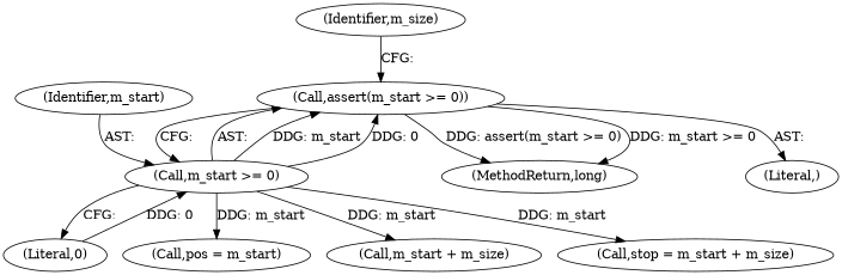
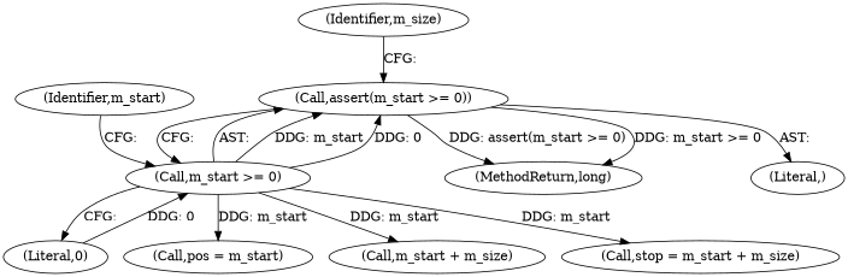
  digraph {
    n1 [label="(Call,assert(m_start >= 0))"]
    n2 [label="(Call,m_start >= 0)"]
    n3 [label="(MethodReturn,long)"]
    n4 [label="(Literal,)"]
    n5 [label="(Literal,0)"]
    n6 [label="(Call,pos = m_start)"]
    n7 [label="(Call,m_start + m_size)"]
    n8 [label="(Call,stop = m_start + m_size)"]
    n9 [label="(Identifier,m_size)"]
    n10 [label="(Identifier,m_start)"]
    n1 -> n2 [label="CFG: "]
    n1 -> n3 [label="DDG: m_start >= 0"]
    n1 -> n3 [label="DDG: assert(m_start >= 0)"]
    n1 -> n4 [label="AST: "]
    n2 -> n1 [label="AST: "]
    n2 -> n1 [label="DDG: m_start"]
    n2 -> n1 [label="DDG: 0"]
    n2 -> n5 [label="CFG: "]
    n2 -> n6 [label="DDG: m_start"]
    n2 -> n7 [label="DDG: m_start"]
    n2 -> n8 [label="DDG: m_start"]
    n5 -> n2 [label="DDG: 0"]
    n9 -> n1 [label="CFG: "]
-   n10 -> n2 [label="AST: "]
+   n10 -> n2 [label="CFG: "]
  }
